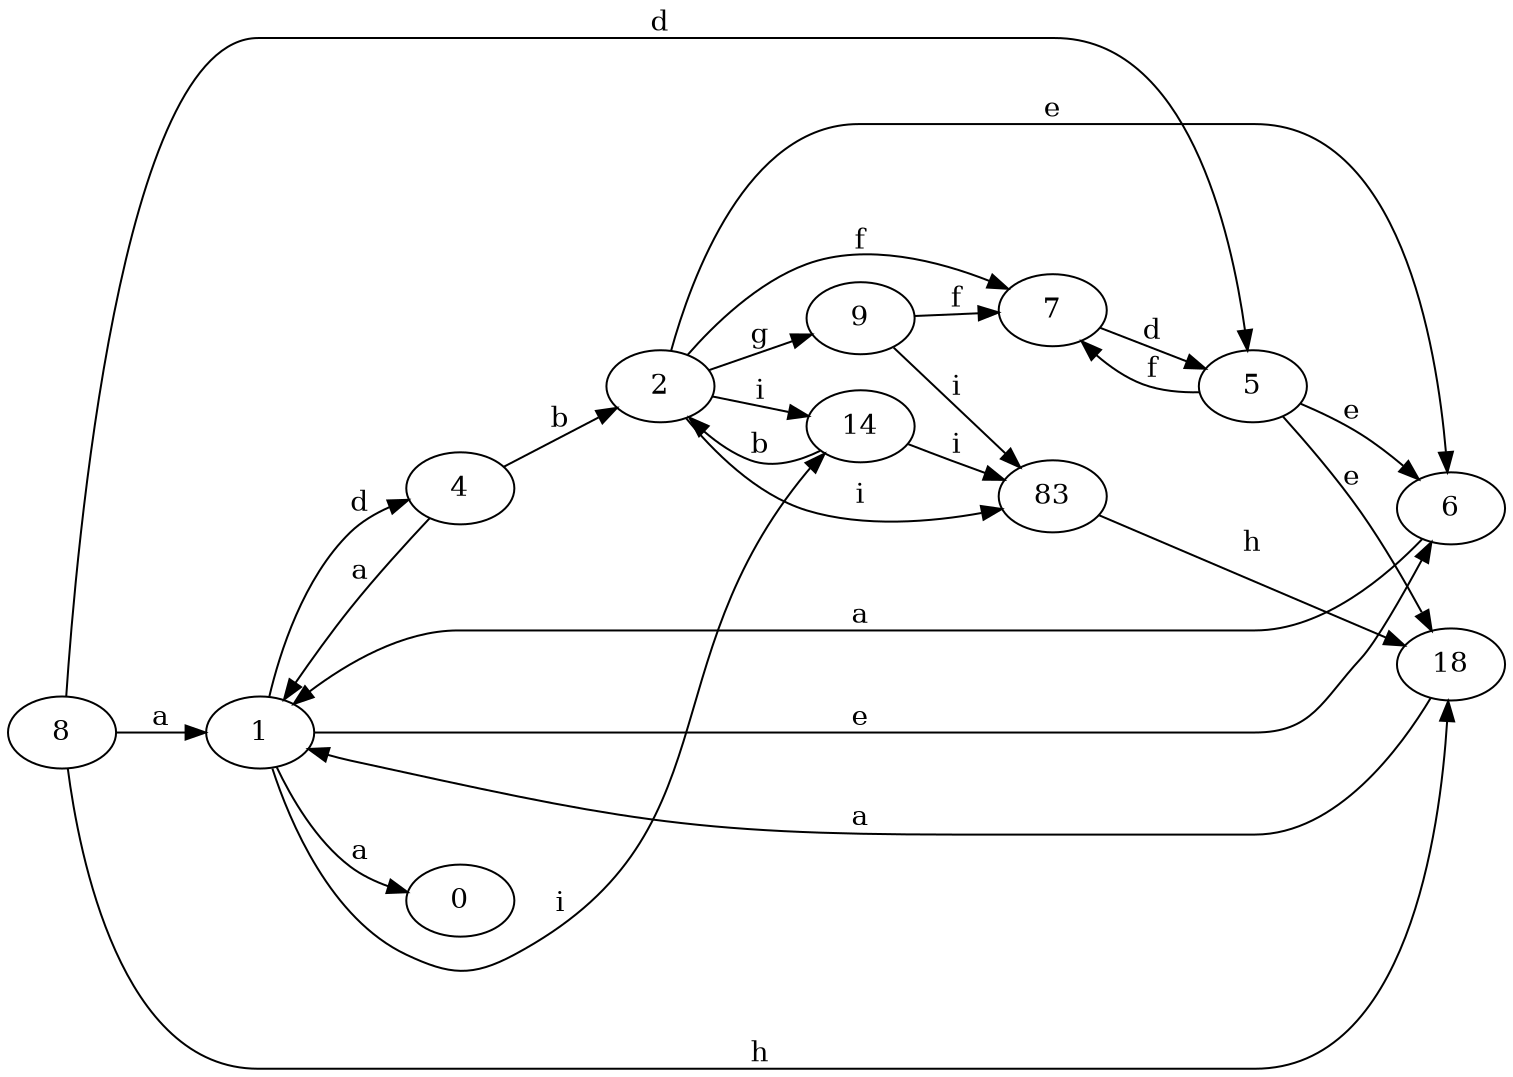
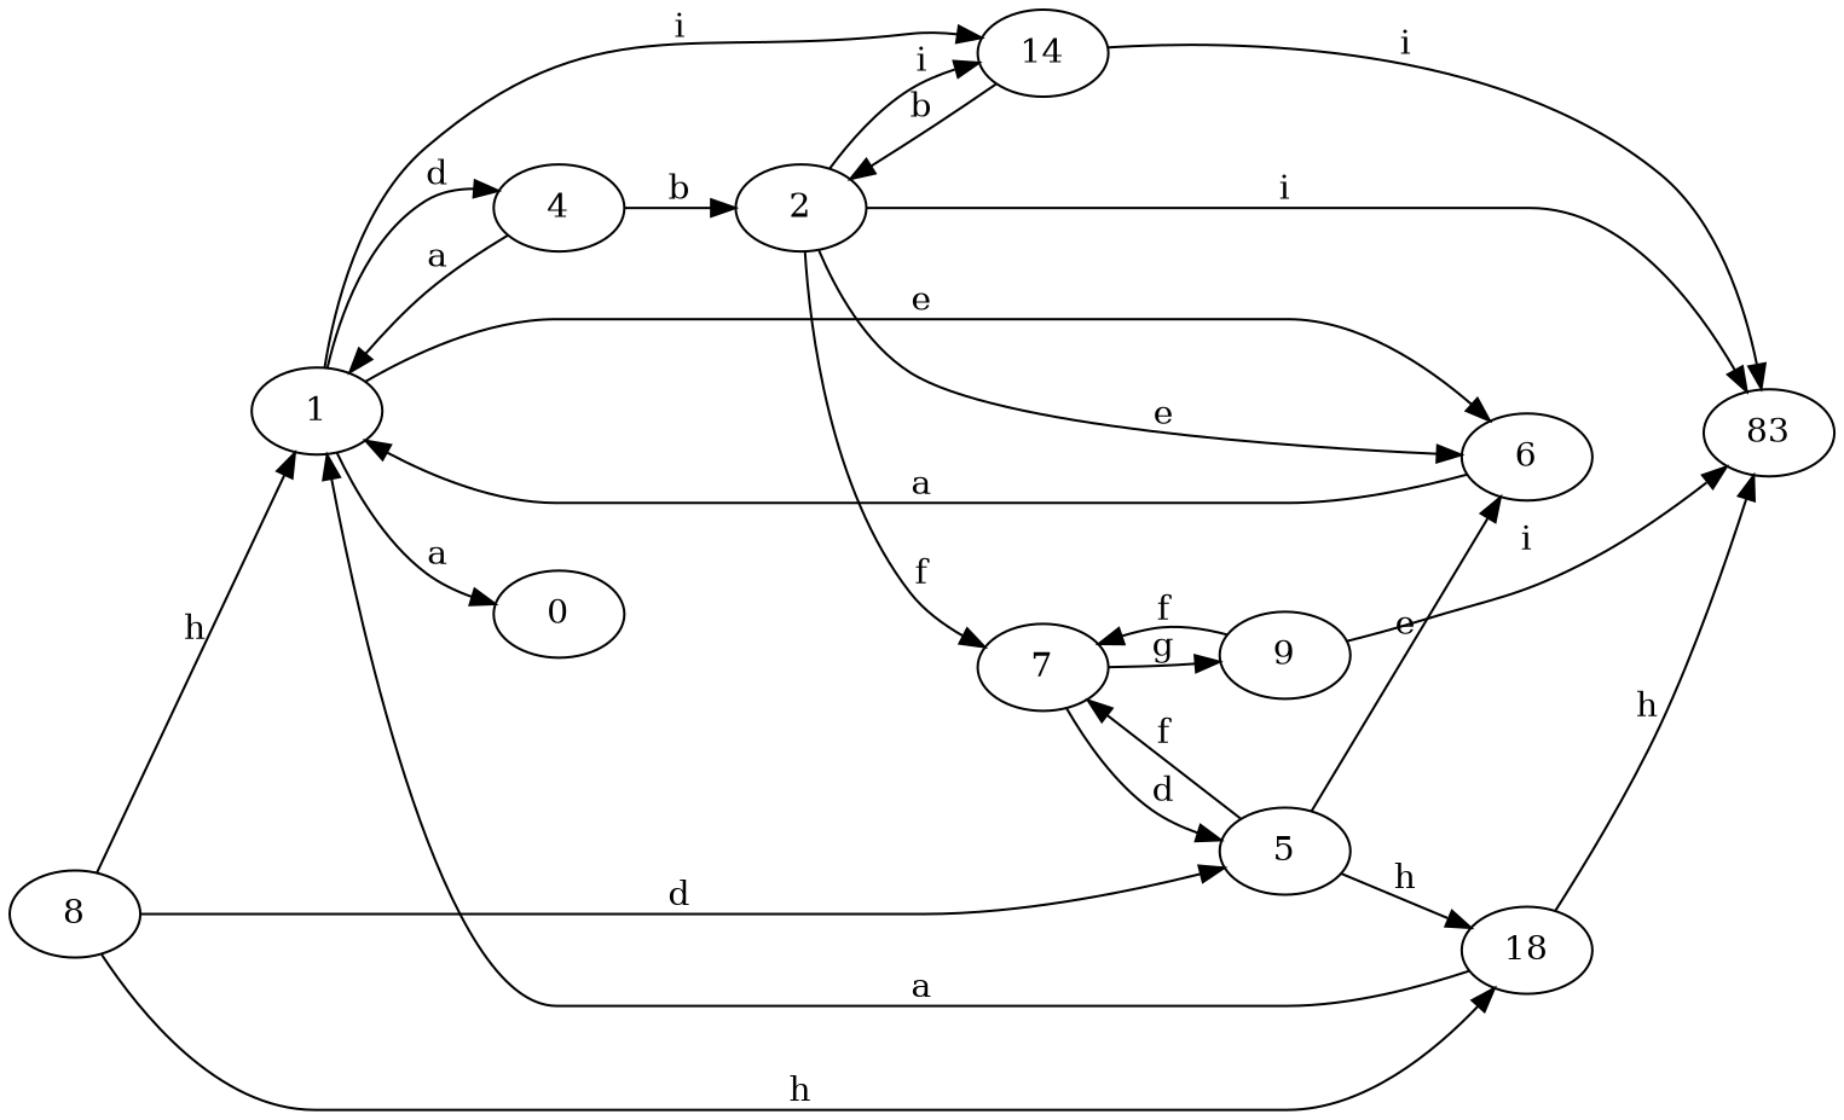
  strict digraph {
    rankdir=LR
    1
    0
    4
    6
    n5 [label=14]
    2
    8
    5
    n9 [label=18]
    n10 [label=83]
    7
    9
    1 -> 0 [label=a]
    1 -> 4 [label=d]
    1 -> 6 [label=e]
    1 -> n5 [label=i]
    4 -> 1 [label=a]
    4 -> 2 [label=b]
    6 -> 1 [label=a]
    n5 -> 2 [label=b]
    n5 -> n10 [label=i]
    2 -> 6 [label=e]
    2 -> n5 [label=i]
    2 -> n10 [label=i]
    2 -> 7 [label=f]
-   8 -> 1 [label=a]
+   8 -> 1 [label=h]
    8 -> 5 [label=d]
    8 -> n9 [label=h]
    5 -> 6 [label=e]
-   5 -> n9 [label=e]
+   5 -> n9 [label=h]
    5 -> 7 [label=f]
    n9 -> 1 [label=a]
-   n10 -> n9 [label=h]
+   n9 -> n10 [label=h]
    7 -> 5 [label=d]
-   2 -> 9 [label=g]
+   7 -> 9 [label=g]
    9 -> n10 [label=i]
    9 -> 7 [label=f]
  }
